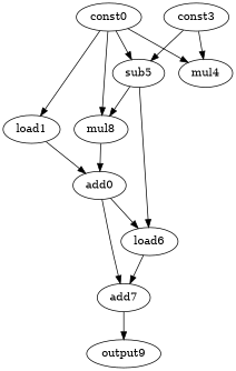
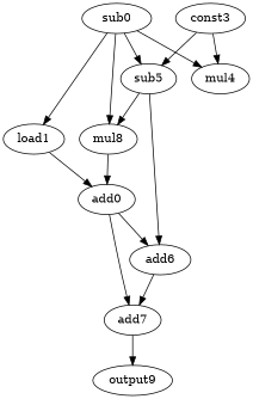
  digraph {
    node [opcode=add]
    edge [operand=0]
-   const0 [opcode=const]
+   const0 [opcode=const label=sub0]
    load1 [opcode=load]
    mul4 [opcode=mul]
    sub5 [opcode=sub]
    mul8 [opcode=mul]
    n6 [label=add0]
-   add6 [label=load6]
+   add6
    add7
    output9 [opcode=output]
    const3 [opcode=const]
    const0 -> load1
    const0 -> mul4
    const0 -> sub5
    const0 -> mul8
    load1 -> n6 [operand=1]
    sub5 -> mul8 [operand=1]
    sub5 -> add6 [operand=1]
    mul8 -> n6
    n6 -> add6
    n6 -> add7
    add6 -> add7 [operand=1]
    add7 -> output9
    const3 -> mul4 [operand=1]
    const3 -> sub5 [operand=1]
  }
